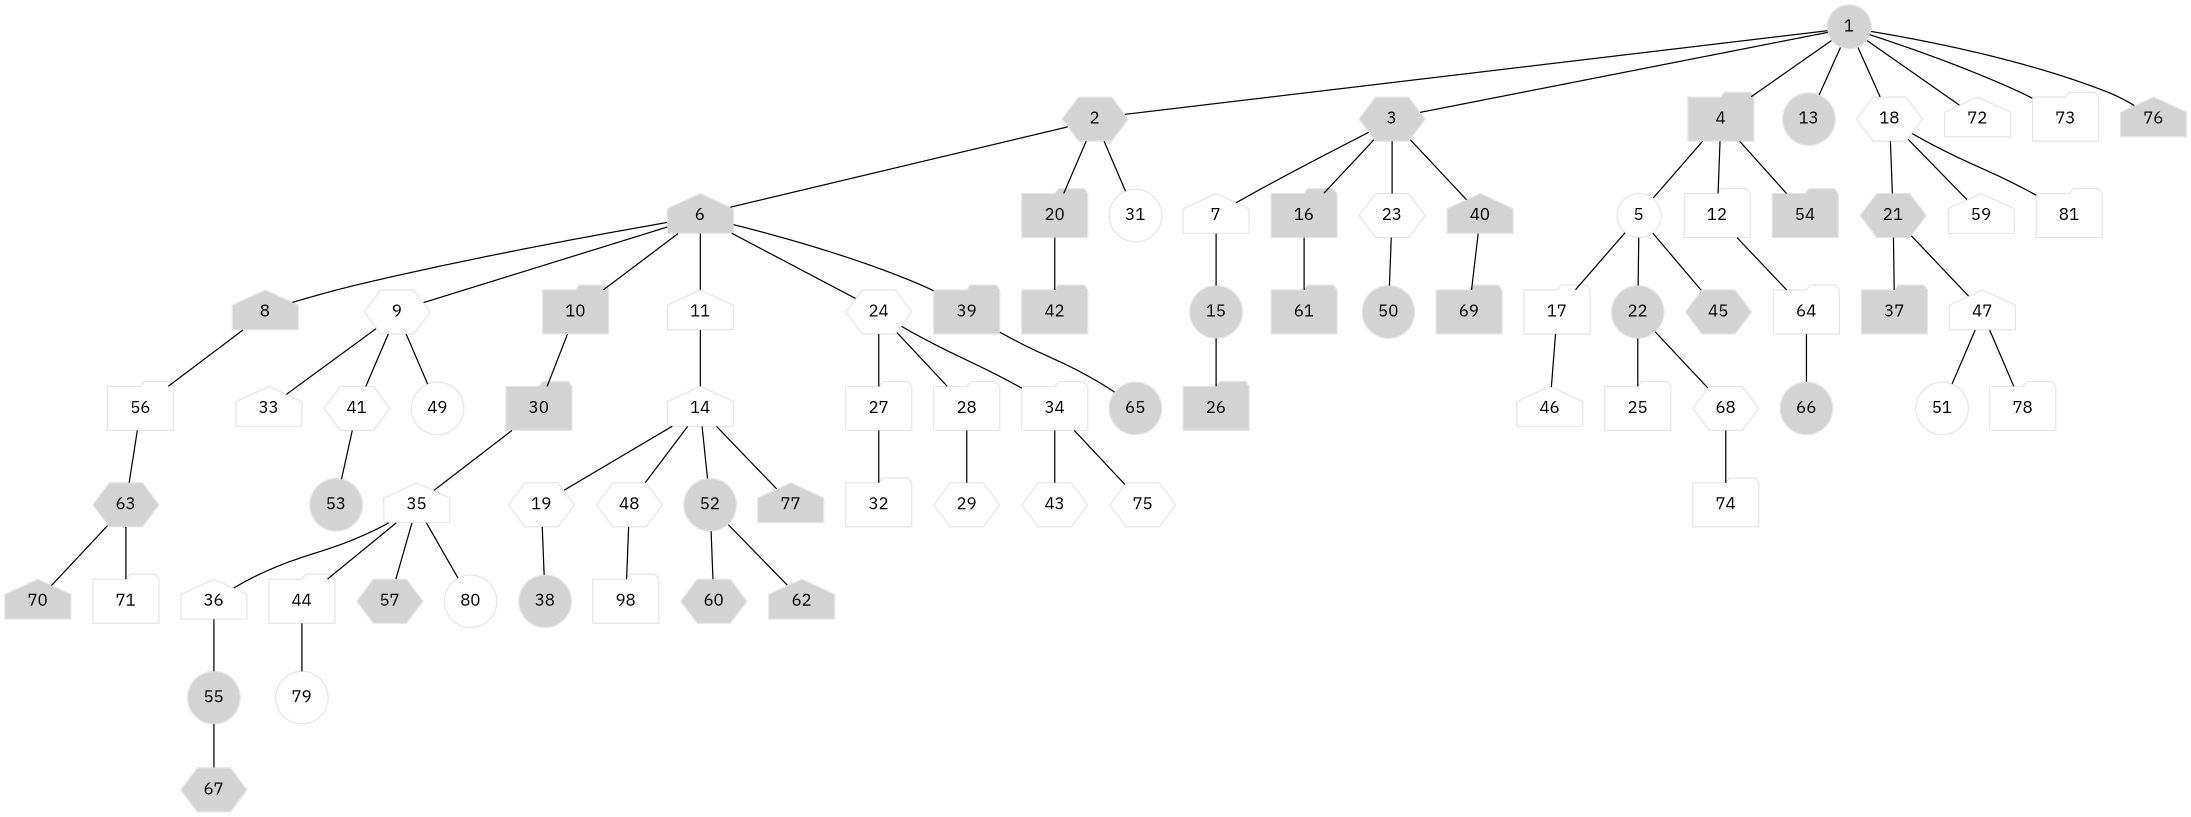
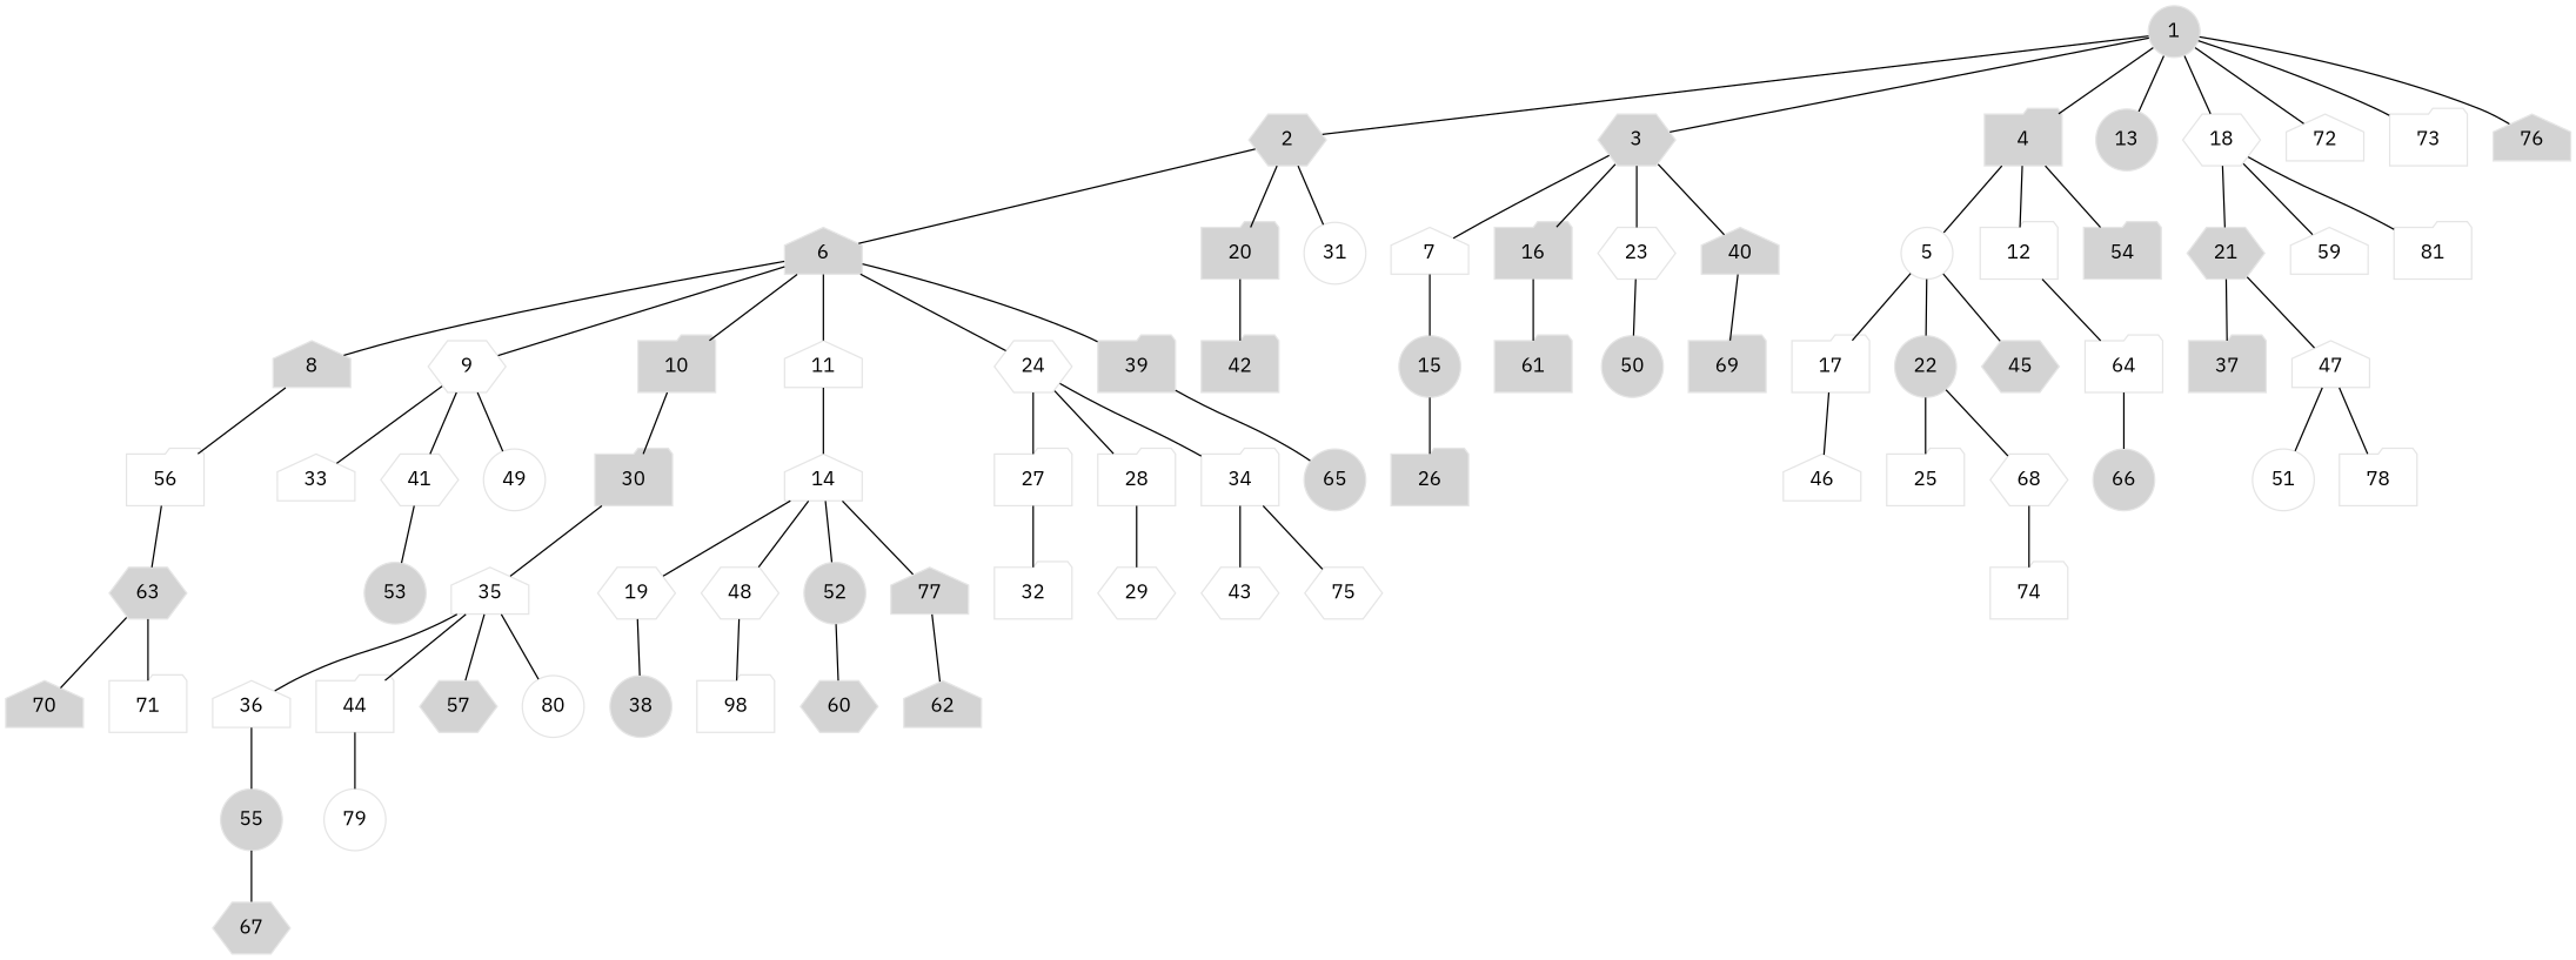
  graph {
    fontname="IBM Plex Sans"
    node [color=gray90 fillcolor=white fontname="IBM Plex Sans" shape=folder style=filled]
    edge [fontname="IBM Plex Sans"]
    1 [fillcolor=lightgrey shape=circle]
    2 [fillcolor=lightgrey shape=hexagon]
    3 [fillcolor=lightgrey shape=hexagon]
    4 [fillcolor=lightgrey]
    13 [fillcolor=lightgrey shape=circle]
    18 [shape=hexagon]
    72 [shape=house]
    73
    76 [fillcolor=lightgrey shape=house]
    6 [fillcolor=lightgrey shape=house]
    20 [fillcolor=lightgrey]
    31 [shape=circle]
    7 [shape=house]
    16 [fillcolor=lightgrey]
    23 [shape=hexagon]
    40 [fillcolor=lightgrey shape=house]
    5 [shape=circle]
    12
    54 [fillcolor=lightgrey]
    21 [fillcolor=lightgrey shape=hexagon]
    59 [shape=house]
    81
    8 [fillcolor=lightgrey shape=house]
    9 [shape=hexagon]
    10 [fillcolor=lightgrey]
    11 [shape=house]
    24 [shape=hexagon]
    39 [fillcolor=lightgrey]
    42 [fillcolor=lightgrey]
    15 [fillcolor=lightgrey shape=circle]
    61 [fillcolor=lightgrey]
    50 [fillcolor=lightgrey shape=circle]
    69 [fillcolor=lightgrey]
    17
    22 [fillcolor=lightgrey shape=circle]
    45 [fillcolor=lightgrey shape=hexagon]
    64
    46 [shape=house]
    25
    68 [shape=hexagon]
    56
    33 [shape=house]
    41 [shape=hexagon]
    49 [shape=circle]
    30 [fillcolor=lightgrey]
    14 [shape=house]
    27
    28
    34
    65 [fillcolor=lightgrey shape=circle]
    26 [fillcolor=lightgrey]
    63 [fillcolor=lightgrey shape=hexagon]
    53 [fillcolor=lightgrey shape=circle]
    35 [shape=house]
    19 [shape=hexagon]
    48 [shape=hexagon]
    52 [fillcolor=lightgrey shape=circle]
    77 [fillcolor=lightgrey shape=house]
    66 [fillcolor=lightgrey shape=circle]
    38 [fillcolor=lightgrey shape=circle]
    n61 [label=98]
    60 [fillcolor=lightgrey shape=hexagon]
    62 [fillcolor=lightgrey shape=house]
    37 [fillcolor=lightgrey]
    47 [shape=house]
    51 [shape=circle]
    78
    74
    32
    29 [shape=hexagon]
    43 [shape=hexagon]
    75 [shape=hexagon]
    36 [shape=house]
    44
    57 [fillcolor=lightgrey shape=hexagon]
    80 [shape=circle]
    55 [fillcolor=lightgrey shape=circle]
    79 [shape=circle]
    67 [fillcolor=lightgrey shape=hexagon]
    70 [fillcolor=lightgrey shape=house]
    71
    1 -- 2
    1 -- 3
    1 -- 4
    1 -- 13
    1 -- 18
    1 -- 72
    1 -- 73
    1 -- 76
    2 -- 6
    2 -- 20
    2 -- 31
    3 -- 7
    3 -- 16
    3 -- 23
    3 -- 40
    4 -- 5
    4 -- 12
    4 -- 54
    18 -- 21
    18 -- 59
    18 -- 81
    6 -- 8
    6 -- 9
    6 -- 10
    6 -- 11
    6 -- 24
    6 -- 39
    20 -- 42
    7 -- 15
    16 -- 61
    23 -- 50
    40 -- 69
    5 -- 17
    5 -- 22
    5 -- 45
    12 -- 64
    21 -- 37
    21 -- 47
    8 -- 56
    9 -- 33
    9 -- 41
    9 -- 49
    10 -- 30
    11 -- 14
    24 -- 27
    24 -- 28
    24 -- 34
    39 -- 65
    15 -- 26
    17 -- 46
    22 -- 25
    22 -- 68
    64 -- 66
    68 -- 74
    56 -- 63
    41 -- 53
    30 -- 35
    14 -- 19
    14 -- 48
    14 -- 52
    14 -- 77
    27 -- 32
    28 -- 29
    34 -- 43
    34 -- 75
    63 -- 70
    63 -- 71
    35 -- 36
    35 -- 44
    35 -- 57
    35 -- 80
    19 -- 38
    48 -- n61
    52 -- 60
-   52 -- 62
+   77 -- 62
    47 -- 51
    47 -- 78
    36 -- 55
    44 -- 79
    55 -- 67
  }
